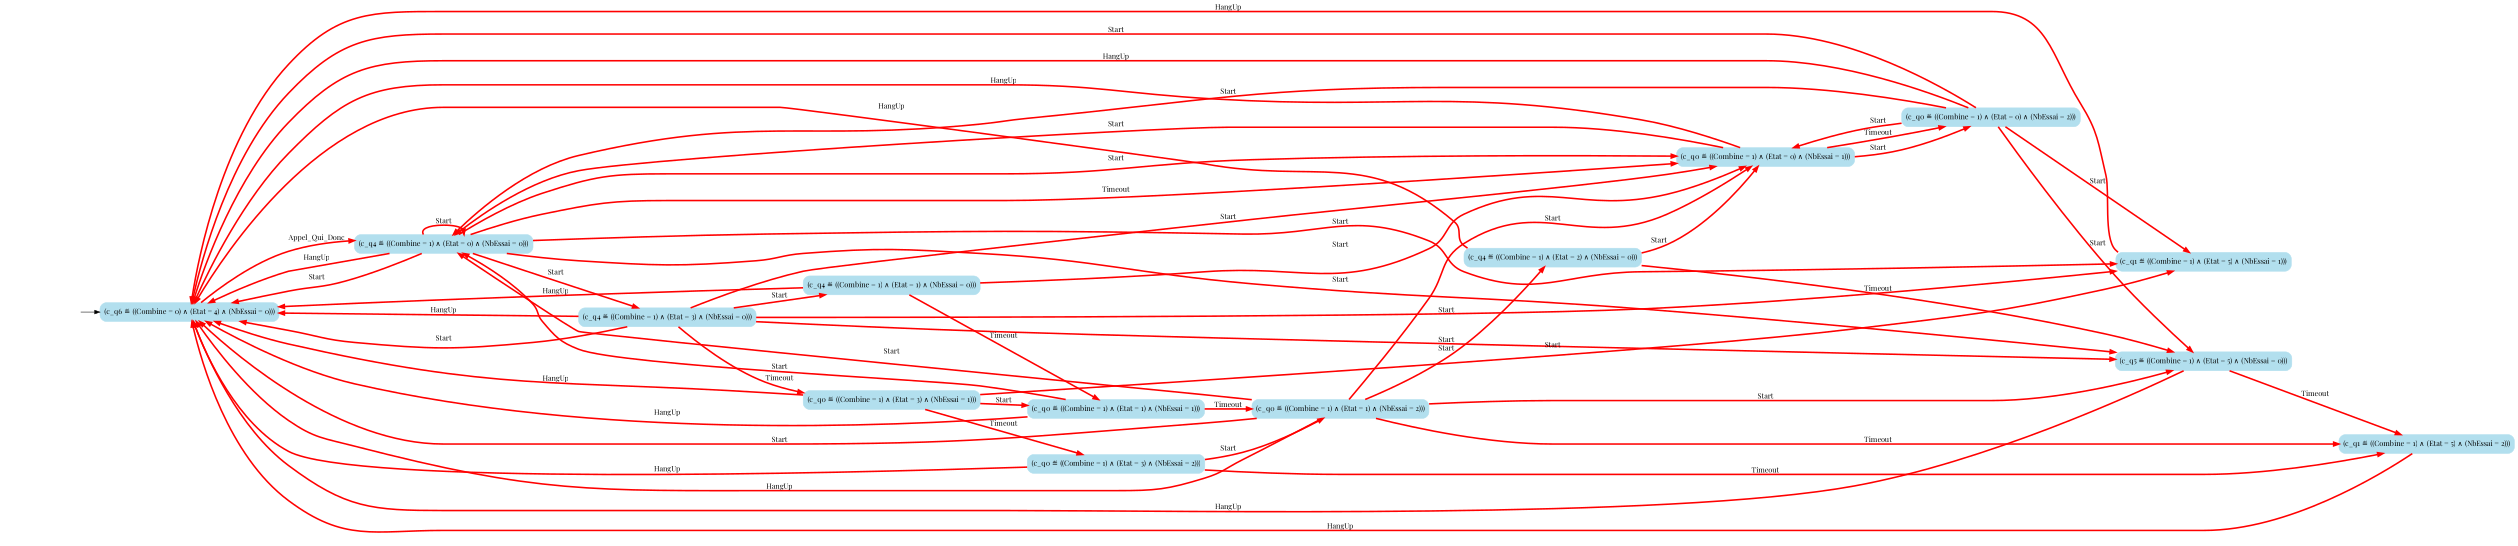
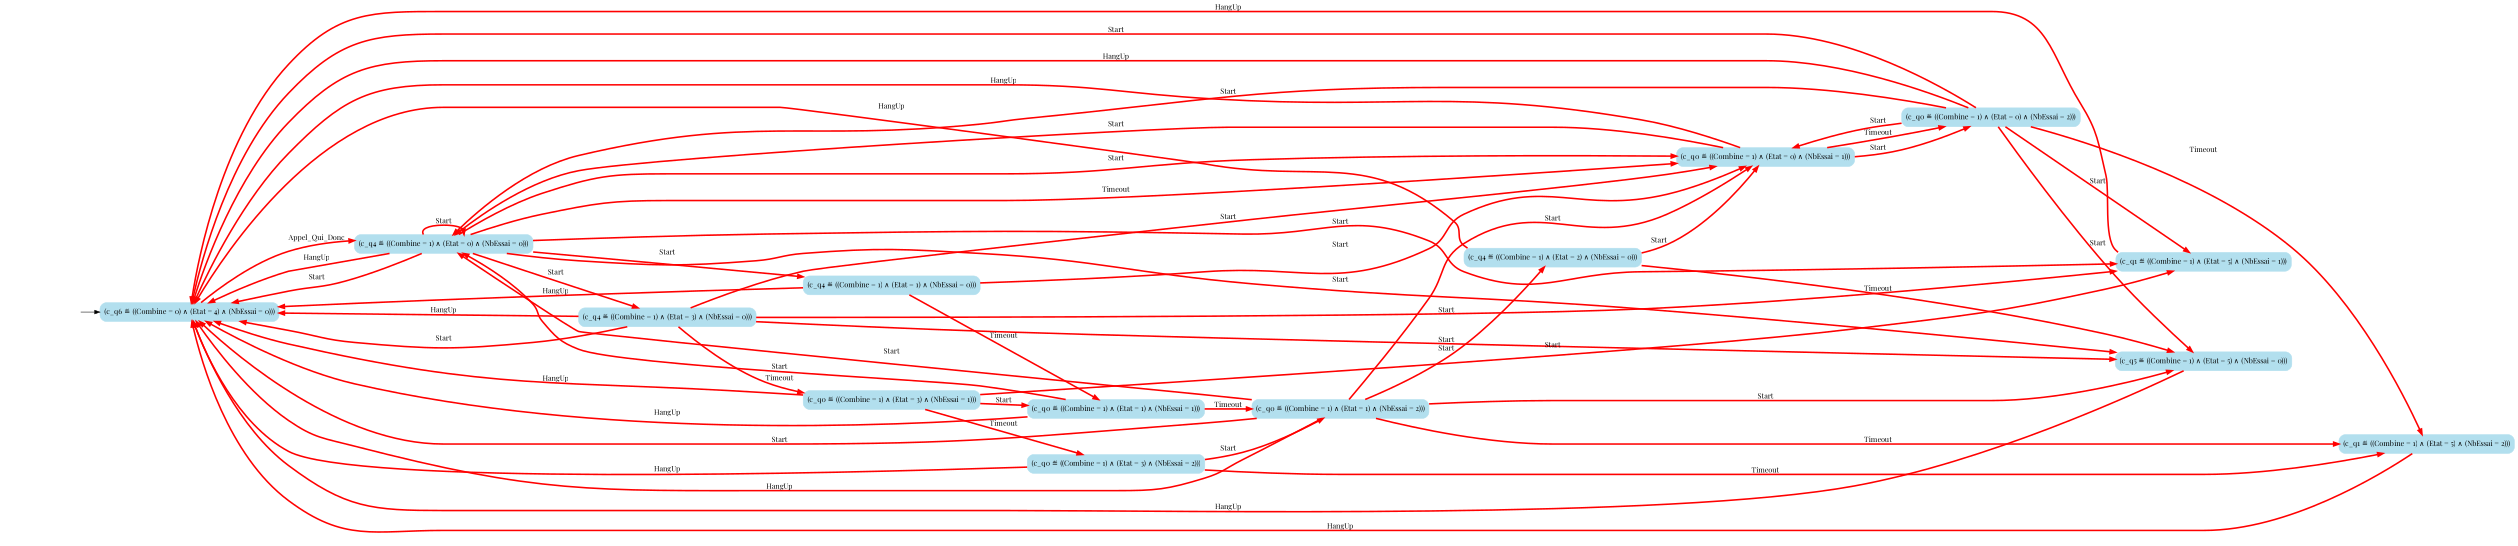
  digraph {
    fontname="Playfair Display"
    rankdir=LR
    node [fontname="Playfair Display" style="rounded, filled" color=lightblue2 shape=box]
    edge [fontname="Playfair Display" color=red penwidth=3]
    start_c_q6_107 [style=invisible color="" shape=""]
    n2 [label="(c_q6 ≝ ((Combine = 0) ∧ (Etat = 4) ∧ (NbEssai = 0)))"]
    n3 [label="(c_q4 ≝ ((Combine = 1) ∧ (Etat = 0) ∧ (NbEssai = 0)))"]
    n4 [label="(c_q5 ≝ ((Combine = 1) ∧ (Etat = 5) ∧ (NbEssai = 0)))"]
    n5 [label="(c_q0 ≝ ((Combine = 1) ∧ (Etat = 0) ∧ (NbEssai = 1)))"]
    n6 [label="(c_q0 ≝ ((Combine = 1) ∧ (Etat = 0) ∧ (NbEssai = 2)))"]
    n7 [label="(c_q1 ≝ ((Combine = 1) ∧ (Etat = 5) ∧ (NbEssai = 1)))"]
    n8 [label="(c_q1 ≝ ((Combine = 1) ∧ (Etat = 5) ∧ (NbEssai = 2)))"]
    n9 [label="(c_q4 ≝ ((Combine = 1) ∧ (Etat = 3) ∧ (NbEssai = 0)))"]
    n10 [label="(c_q0 ≝ ((Combine = 1) ∧ (Etat = 3) ∧ (NbEssai = 1)))"]
    n11 [label="(c_q0 ≝ ((Combine = 1) ∧ (Etat = 3) ∧ (NbEssai = 2)))"]
    n12 [label="(c_q0 ≝ ((Combine = 1) ∧ (Etat = 1) ∧ (NbEssai = 1)))"]
    n13 [label="(c_q0 ≝ ((Combine = 1) ∧ (Etat = 1) ∧ (NbEssai = 2)))"]
    n14 [label="(c_q4 ≝ ((Combine = 1) ∧ (Etat = 2) ∧ (NbEssai = 0)))"]
    n15 [label="(c_q4 ≝ ((Combine = 1) ∧ (Etat = 1) ∧ (NbEssai = 0)))"]
    start_c_q6_107 -> n2 [color="" penwidth=""]
    n2 -> n3 [label=Appel_Qui_Donc]
    n3 -> n2 [label=HangUp]
    n3 -> n2 [label=Start]
    n3 -> n3 [label=Start]
    n3 -> n4 [label=Start]
    n3 -> n5 [label=Start]
    n3 -> n5 [label=Timeout]
    n3 -> n7 [label=Start]
    n3 -> n9 [label=Start]
    n4 -> n2 [label=HangUp]
    n5 -> n2 [label=HangUp]
    n5 -> n3 [label=Start]
    n5 -> n6 [label=Timeout]
    n5 -> n6 [label=Start]
    n6 -> n2 [label=HangUp]
    n6 -> n2 [label=Start]
    n6 -> n3 [label=Start]
    n6 -> n4 [label=Start]
    n6 -> n5 [label=Start]
    n6 -> n7 [label=Start]
-   n4 -> n8 [label=Timeout]
+   n6 -> n8 [label=Timeout]
    n7 -> n2 [label=HangUp]
    n8 -> n2 [label=HangUp]
    n9 -> n2 [label=Start]
    n9 -> n2 [label=HangUp]
    n9 -> n4 [label=Start]
    n9 -> n5 [label=Start]
    n9 -> n7 [label=Start]
    n9 -> n10 [label=Timeout]
-   n9 -> n15 [label=Start]
+   n3 -> n15 [label=Start]
    n10 -> n2 [label=HangUp]
    n10 -> n7 [label=Start]
    n10 -> n11 [label=Timeout]
    n10 -> n12 [label=Start]
    n11 -> n2 [label=HangUp]
    n11 -> n8 [label=Timeout]
    n11 -> n13 [label=Start]
    n12 -> n2 [label=HangUp]
    n12 -> n3 [label=Start]
    n12 -> n13 [label=Timeout]
    n13 -> n2 [label=Start]
    n13 -> n2 [label=HangUp]
    n13 -> n3 [label=Start]
    n13 -> n4 [label=Start]
    n13 -> n5 [label=Start]
    n13 -> n8 [label=Timeout]
    n13 -> n14 [label=Start]
    n14 -> n2 [label=HangUp]
    n14 -> n4 [label=Timeout]
    n14 -> n5 [label=Start]
    n15 -> n2 [label=HangUp]
    n15 -> n5 [label=Start]
    n15 -> n12 [label=Timeout]
  }
